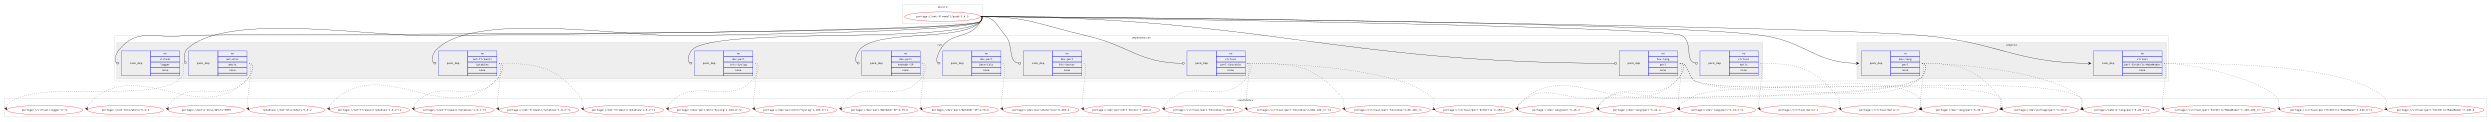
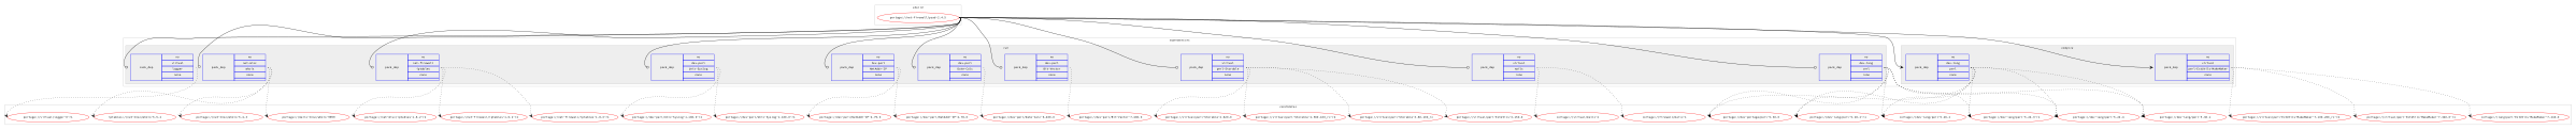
  digraph {
    compound=true
    concentrate=true
    fontname="Source Code Pro"
    fontsize=10
    newrank=true
    rankdir=TB
    ranksep=1.5
    node [color=red fontname="Source Code Pro" fontsize=10]
    edge [arrowhead=vee fontname="Source Code Pro" headport=w style=dotted tailport=e weight=100]
    n1 [label="portage://net-firewall/psad-2.4.5" width=4]
    n2 [color=blue label=<<TABLE BORDER="0" CELLBORDER="1" CELLSPACING="0" CELLPADDING="4" WIDTH="220"><TR><TD ROWSPAN="6" CELLPADDING="30">pack_dep</TD></TR><TR><TD WIDTH="110">no</TD></TR><TR><TD>dev-lang</TD></TR><TR><TD>perl</TD></TR><TR><TD>none</TD></TR><TR><TD></TD></TR></TABLE>> shape=none]
    n3 [color=blue label=<<TABLE BORDER="0" CELLBORDER="1" CELLSPACING="0" CELLPADDING="4" WIDTH="220"><TR><TD ROWSPAN="6" CELLPADDING="30">pack_dep</TD></TR><TR><TD WIDTH="110">no</TD></TR><TR><TD>virtual</TD></TR><TR><TD>perl-ExtUtils-MakeMaker</TD></TR><TR><TD>none</TD></TR><TR><TD></TD></TR></TABLE>> shape=none]
    n4 [color=blue label=<<TABLE BORDER="0" CELLBORDER="1" CELLSPACING="0" CELLPADDING="4" WIDTH="220"><TR><TD ROWSPAN="6" CELLPADDING="30">pack_dep</TD></TR><TR><TD WIDTH="110">no</TD></TR><TR><TD>dev-lang</TD></TR><TR><TD>perl</TD></TR><TR><TD>none</TD></TR><TR><TD></TD></TR></TABLE>> shape=none]
    n5 [color=blue label=<<TABLE BORDER="0" CELLBORDER="1" CELLSPACING="0" CELLPADDING="4" WIDTH="220"><TR><TD ROWSPAN="6" CELLPADDING="30">pack_dep</TD></TR><TR><TD WIDTH="110">no</TD></TR><TR><TD>dev-perl</TD></TR><TR><TD>Bit-Vector</TD></TR><TR><TD>none</TD></TR><TR><TD></TD></TR></TABLE>> shape=none]
    n6 [color=blue label=<<TABLE BORDER="0" CELLBORDER="1" CELLSPACING="0" CELLPADDING="4" WIDTH="220"><TR><TD ROWSPAN="6" CELLPADDING="30">pack_dep</TD></TR><TR><TD WIDTH="110">no</TD></TR><TR><TD>dev-perl</TD></TR><TR><TD>Date-Calc</TD></TR><TR><TD>none</TD></TR><TR><TD></TD></TR></TABLE>> shape=none]
    n7 [color=blue label=<<TABLE BORDER="0" CELLBORDER="1" CELLSPACING="0" CELLPADDING="4" WIDTH="220"><TR><TD ROWSPAN="6" CELLPADDING="30">pack_dep</TD></TR><TR><TD WIDTH="110">no</TD></TR><TR><TD>dev-perl</TD></TR><TR><TD>NetAddr-IP</TD></TR><TR><TD>none</TD></TR><TR><TD></TD></TR></TABLE>> shape=none]
    n8 [color=blue label=<<TABLE BORDER="0" CELLBORDER="1" CELLSPACING="0" CELLPADDING="4" WIDTH="220"><TR><TD ROWSPAN="6" CELLPADDING="30">pack_dep</TD></TR><TR><TD WIDTH="110">no</TD></TR><TR><TD>dev-perl</TD></TR><TR><TD>Unix-Syslog</TD></TR><TR><TD>none</TD></TR><TR><TD></TD></TR></TABLE>> shape=none]
    n9 [color=blue label=<<TABLE BORDER="0" CELLBORDER="1" CELLSPACING="0" CELLPADDING="4" WIDTH="220"><TR><TD ROWSPAN="6" CELLPADDING="30">pack_dep</TD></TR><TR><TD WIDTH="110">no</TD></TR><TR><TD>net-firewall</TD></TR><TR><TD>iptables</TD></TR><TR><TD>none</TD></TR><TR><TD></TD></TR></TABLE>> shape=none]
    n10 [color=blue label=<<TABLE BORDER="0" CELLBORDER="1" CELLSPACING="0" CELLPADDING="4" WIDTH="220"><TR><TD ROWSPAN="6" CELLPADDING="30">pack_dep</TD></TR><TR><TD WIDTH="110">no</TD></TR><TR><TD>net-misc</TD></TR><TR><TD>whois</TD></TR><TR><TD>none</TD></TR><TR><TD></TD></TR></TABLE>> shape=none]
    n11 [color=blue label=<<TABLE BORDER="0" CELLBORDER="1" CELLSPACING="0" CELLPADDING="4" WIDTH="220"><TR><TD ROWSPAN="6" CELLPADDING="30">pack_dep</TD></TR><TR><TD WIDTH="110">no</TD></TR><TR><TD>virtual</TD></TR><TR><TD>logger</TD></TR><TR><TD>none</TD></TR><TR><TD></TD></TR></TABLE>> shape=none]
    n12 [color=blue label=<<TABLE BORDER="0" CELLBORDER="1" CELLSPACING="0" CELLPADDING="4" WIDTH="220"><TR><TD ROWSPAN="6" CELLPADDING="30">pack_dep</TD></TR><TR><TD WIDTH="110">no</TD></TR><TR><TD>virtual</TD></TR><TR><TD>mailx</TD></TR><TR><TD>none</TD></TR><TR><TD></TD></TR></TABLE>> shape=none]
    n13 [color=blue label=<<TABLE BORDER="0" CELLBORDER="1" CELLSPACING="0" CELLPADDING="4" WIDTH="220"><TR><TD ROWSPAN="6" CELLPADDING="30">pack_dep</TD></TR><TR><TD WIDTH="110">no</TD></TR><TR><TD>virtual</TD></TR><TR><TD>perl-Storable</TD></TR><TR><TD>none</TD></TR><TR><TD></TD></TR></TABLE>> shape=none]
    n14 [label="portage://dev-lang/perl-5.24.3-r1" width=4]
    n15 [label="portage://dev-lang/perl-5.24.4" width=4]
    n16 [label="portage://dev-lang/perl-5.26.2" width=4]
-   n17 [label="portage://whois-lang/perl-5.28.2-r1" width=4]
+   n17 [label="portage://dev-lang/perl-5.28.2-r1" width=4]
    n18 [label="portage://dev-portage/perl-5.30.0" width=4]
    n19 [label="portage://dev-lang/perl-5.30.1" width=4]
    n20 [label="portage://virtual/perl-ExtUtils-MakeMaker-7.100.200_rc-r4" width=4]
-   n21 [label="portage://virtual/perl-ExtUtils-MakeMaker-7.240.0" width=4]
+   n21 [label="portage://lang/perl-ExtUtils-MakeMaker-7.240.0" width=4]
    n22 [label="portage://virtual/perl-ExtUtils-MakeMaker-7.340.0-r1" width=4]
    n23 [label="portage://dev-perl/Bit-Vector-7.400.0" width=4]
    n24 [label="portage://dev-perl/Date-Calc-6.400.0" width=4]
    n25 [label="portage://dev-perl/NetAddr-IP-4.78.0" width=4]
    n26 [label="portage://dev-perl/NetAddr-IP-4.79.0" width=4]
    n27 [label="portage://dev-perl/Unix-Syslog-1.100.0-r1" width=4]
    n28 [label="portage://dev-perl/Unix-Syslog-1.100.0-r2" width=4]
-   n29 [label="portage://net-firewall/iptables-1.6.1-r3" width=4]
    n30 [label="portage://net-firewall/iptables-1.6.2-r2" width=4]
-   n31 [label="portage://net-firewall/iptables-1.8.2-r2" width=4]
+   n31 [label="portage://net-misc/iptables-1.8.2-r2" width=4]
    n32 [label="portage://net-firewall/iptables-1.8.3-r1" width=4]
    n33 [label="portage://net-misc/whois-5.4.3" width=4]
    n34 [label="iptables://net-misc/whois-5.5.2" width=4]
    n35 [label="portage://mailx-misc/whois-9999" width=4]
    n36 [label="portage://virtual/logger-0-r1" width=4]
    n37 [label="portage://virtual/perl-Storable-2.560.100_rc-r4" width=4]
    n38 [label="portage://virtual/perl-Storable-2.620.0" width=4]
    n39 [label="portage://virtual/perl-ExtUtils-3.150.0" width=4]
    n40 [label="portage://virtual/perl-Storable-3.80.100_rc" width=4]
-   n41 [label="portage://virtual/mailx-1" width=4]
+   n41 [label="portage://firewall/mailx-1" width=4]
    n42 [label="portage://virtual/mailx-2" width=4]
    subgraph cluster_1 {
      color=gray
      label=<<i>ebuild</i>>
      rank=same
      n1
    }
    subgraph cluster_2 {
      color=gray
      label=<<i>dependencies</i>>
      subgraph cluster_3 {
        color=gray
        fillcolor="#eeeeee"
        label=<<i>compile</i>>
        style=filled
        subgraph sub_4 {
          color=gray
          fillcolor="#eeeeee"
          label=<<i>compile</i>>
          style=filled
          n2
        }
        subgraph sub_5 {
          color=gray
          fillcolor="#eeeeee"
          label=<<i>compile</i>>
          style=filled
          n3
        }
      }
      subgraph cluster_6 {
        color=gray
        fillcolor="#eeeeee"
        label=<<i>compile and run</i>>
        style=filled
      }
      subgraph cluster_7 {
        color=gray
        fillcolor="#eeeeee"
        label=<<i>run</i>>
        style=filled
        subgraph sub_8 {
          color=gray
          fillcolor="#eeeeee"
          label=<<i>run</i>>
          style=filled
          n4
        }
        subgraph sub_9 {
          color=gray
          fillcolor="#eeeeee"
          label=<<i>run</i>>
          style=filled
          n5
        }
        subgraph sub_10 {
          color=gray
          fillcolor="#eeeeee"
          label=<<i>run</i>>
          style=filled
          n6
        }
        subgraph sub_11 {
          color=gray
          fillcolor="#eeeeee"
          label=<<i>run</i>>
          style=filled
          n7
        }
        subgraph sub_12 {
          color=gray
          fillcolor="#eeeeee"
          label=<<i>run</i>>
          style=filled
          n8
        }
        subgraph sub_13 {
          color=gray
          fillcolor="#eeeeee"
          label=<<i>run</i>>
          style=filled
          n9
        }
        subgraph sub_14 {
          color=gray
          fillcolor="#eeeeee"
          label=<<i>run</i>>
          style=filled
          n10
        }
        subgraph sub_15 {
          color=gray
          fillcolor="#eeeeee"
          label=<<i>run</i>>
          style=filled
          n11
        }
        subgraph sub_16 {
          color=gray
          fillcolor="#eeeeee"
          label=<<i>run</i>>
          style=filled
          n12
        }
        subgraph sub_17 {
          color=gray
          fillcolor="#eeeeee"
          label=<<i>run</i>>
          style=filled
          n13
        }
      }
    }
    subgraph cluster_18 {
      color=gray
      label=<<i>candidates</i>>
      rank=same
      subgraph sub_19 {
        color=black
        label=<<i>candidates</i>>
        nodesep=1
        rank=same
        n14
        n15
        n16
        n17
        n18
        n19
      }
      subgraph sub_20 {
        color=black
        label=<<i>candidates</i>>
        nodesep=1
        rank=same
        n20
        n21
        n22
      }
      subgraph sub_21 {
        color=black
        label=<<i>candidates</i>>
        nodesep=1
        rank=same
        n14
        n15
        n16
        n17
        n18
        n19
      }
      subgraph sub_22 {
        color=black
        label=<<i>candidates</i>>
        nodesep=1
        rank=same
        n23
      }
      subgraph sub_23 {
        color=black
        label=<<i>candidates</i>>
        nodesep=1
        rank=same
        n24
      }
      subgraph sub_24 {
        color=black
        label=<<i>candidates</i>>
        nodesep=1
        rank=same
        n25
        n26
      }
      subgraph sub_25 {
        color=black
        label=<<i>candidates</i>>
        nodesep=1
        rank=same
        n27
        n28
      }
      subgraph sub_26 {
        color=black
        label=<<i>candidates</i>>
        nodesep=1
        rank=same
-       n29
        n30
        n31
        n32
      }
      subgraph sub_27 {
        color=black
        label=<<i>candidates</i>>
        nodesep=1
        rank=same
        n33
        n34
        n35
      }
      subgraph sub_28 {
        color=black
        label=<<i>candidates</i>>
        nodesep=1
        rank=same
        n36
      }
      subgraph sub_29 {
        color=black
        label=<<i>candidates</i>>
        nodesep=1
        rank=same
        n37
        n38
        n39
        n40
      }
      subgraph sub_30 {
        color=black
        label=<<i>candidates</i>>
        nodesep=1
        rank=same
        n41
        n42
      }
    }
    n1 -> n2 [style=solid weight=20]
    n1 -> n3 [style=solid weight=20]
    n1 -> n4 [arrowhead=odot style=solid weight=20]
    n1 -> n5 [arrowhead=odot style=solid weight=20]
    n1 -> n6 [arrowhead=odot style=solid weight=20]
    n1 -> n7 [arrowhead=odot style=solid weight=20]
    n1 -> n8 [arrowhead=odot style=solid weight=20]
    n1 -> n9 [arrowhead=odot style=solid weight=20]
    n1 -> n10 [arrowhead=odot style=solid weight=20]
    n1 -> n11 [arrowhead=odot style=solid weight=20]
    n1 -> n12 [arrowhead=odot style=solid weight=20]
    n1 -> n13 [arrowhead=odot style=solid weight=20]
    n2 -> n14
    n2 -> n15
    n2 -> n16
    n2 -> n17
    n2 -> n18
    n2 -> n19
    n3 -> n20
    n3 -> n21
    n3 -> n22
    n4 -> n14
    n4 -> n15
    n4 -> n16
    n4 -> n17
    n4 -> n18
    n4 -> n19
    n5 -> n23
    n6 -> n24
    n7 -> n25
    n7 -> n26
    n8 -> n27
    n8 -> n28
-   n9 -> n29
    n9 -> n30
    n9 -> n31
    n9 -> n32
    n10 -> n33
    n10 -> n34
    n10 -> n35
    n11 -> n36
    n12 -> n41
    n12 -> n42
    n13 -> n37
    n13 -> n38
    n13 -> n39
    n13 -> n40
  }
